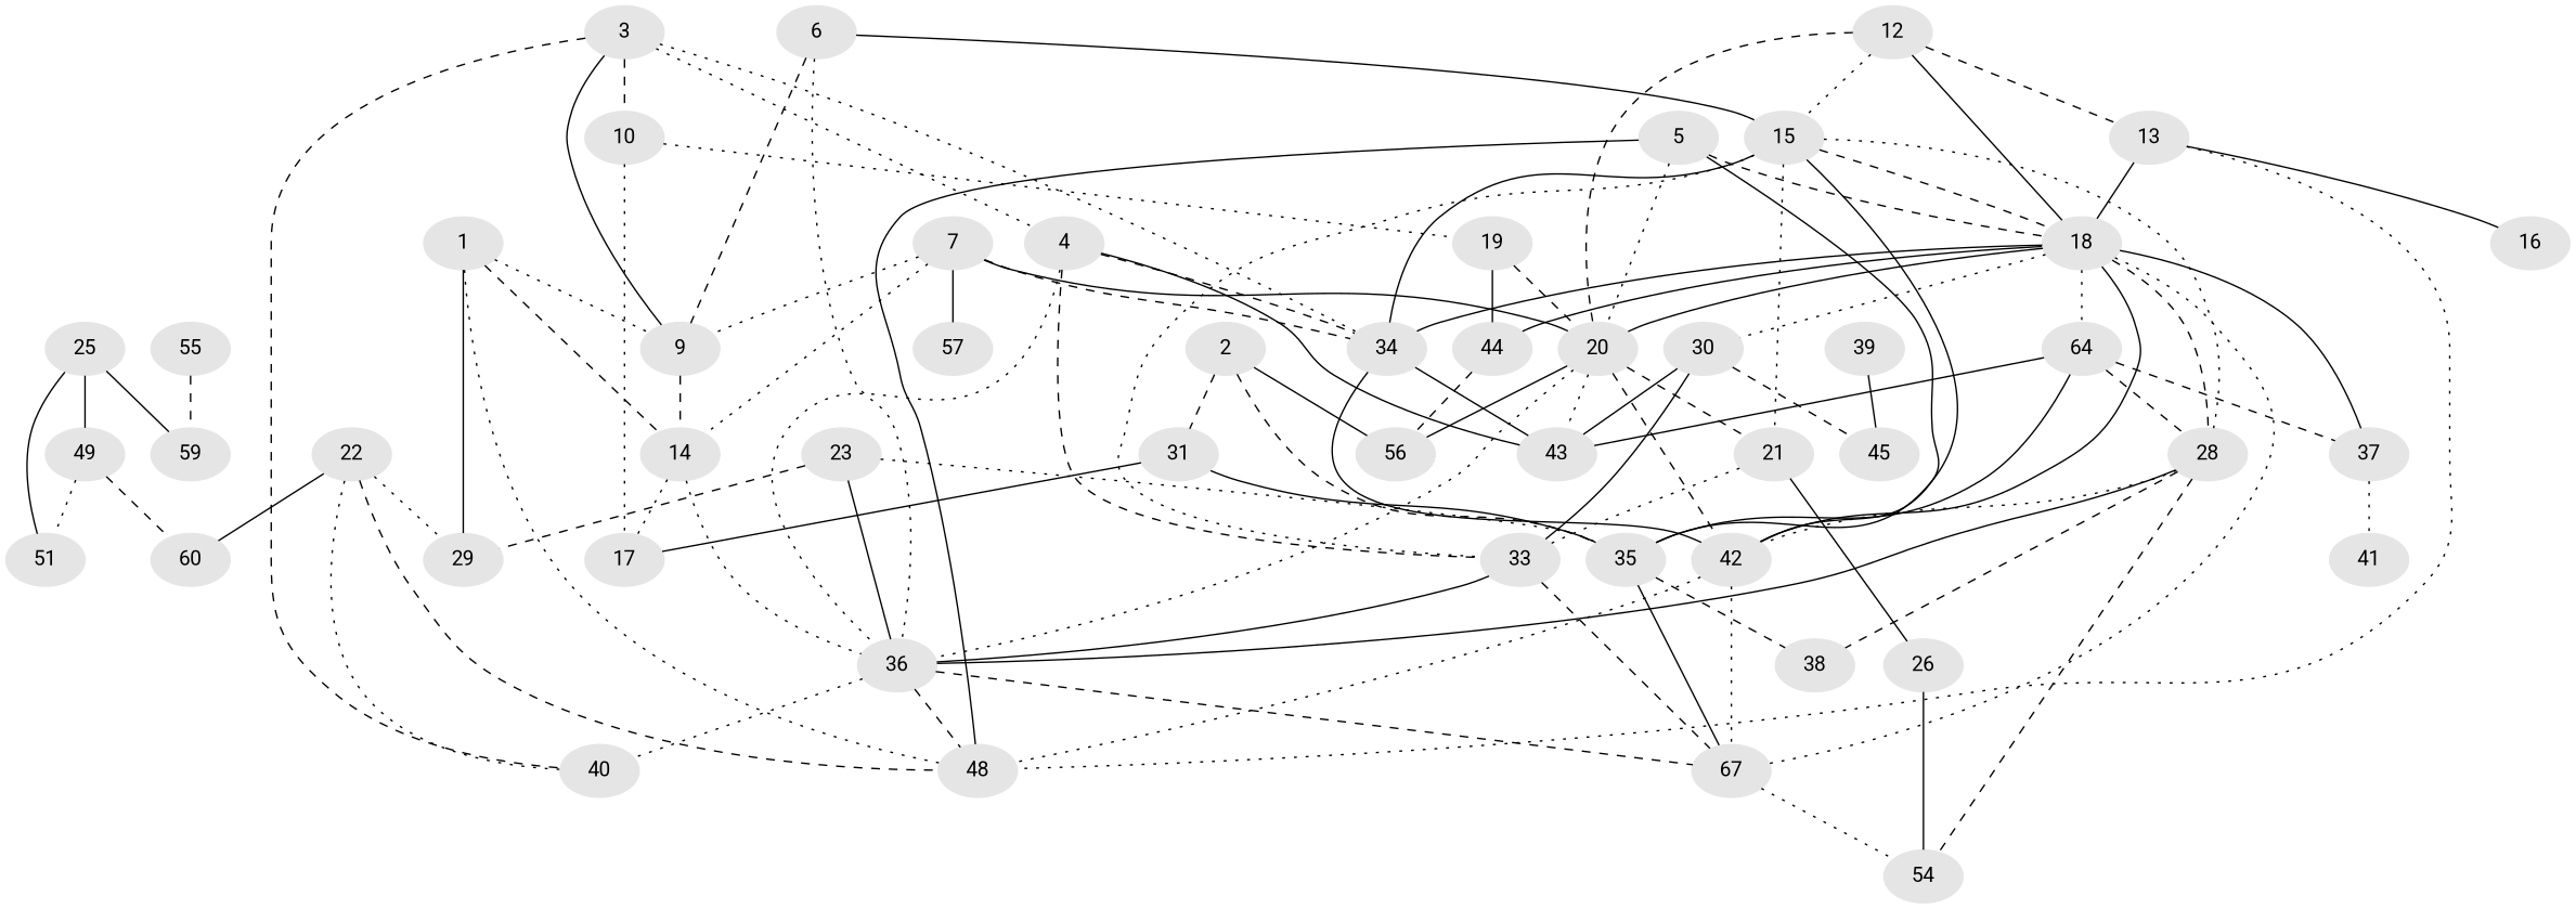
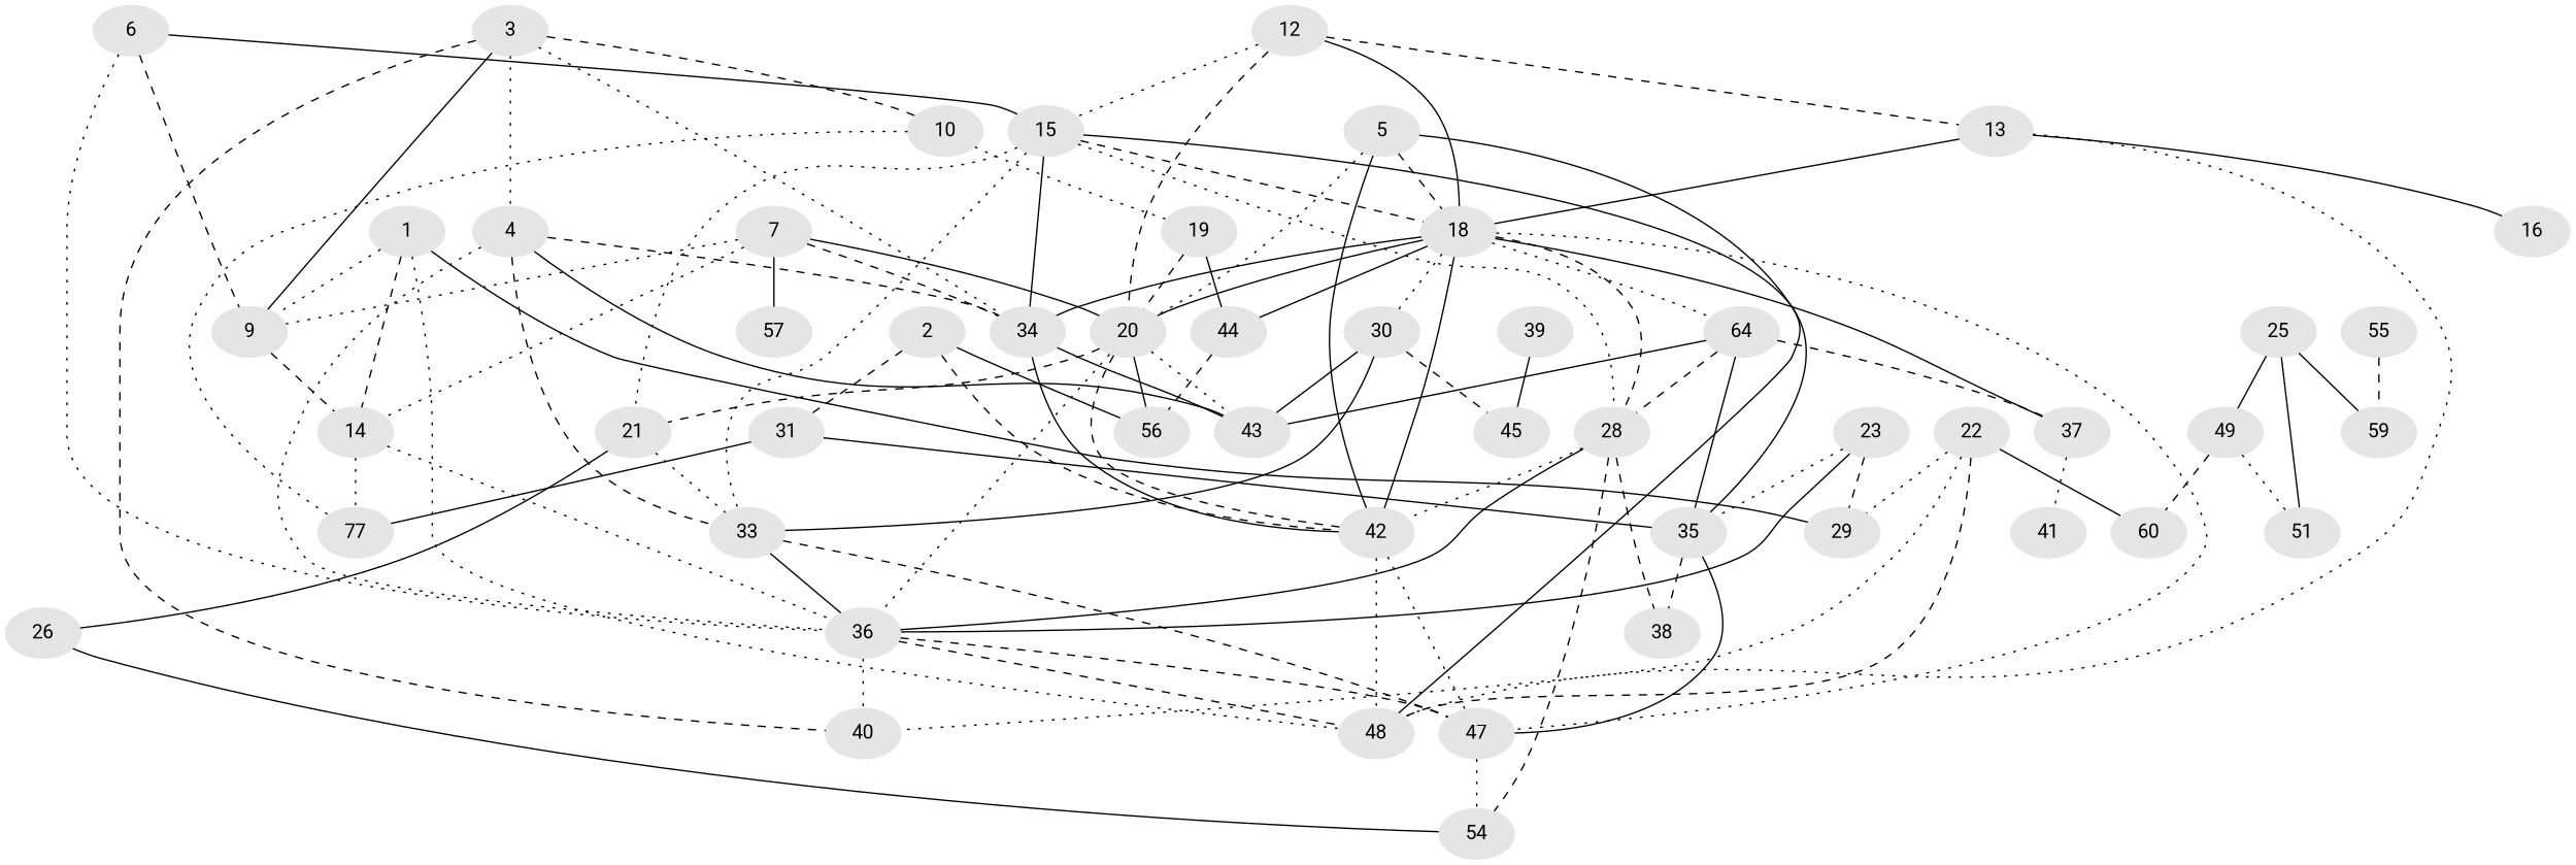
  graph {
    fontname=Roboto
    node [color=gray90 fontname=Roboto style=filled]
    edge [fontname=Roboto style=solid weight=1.0]
    1
    9
    29
    48
    14
    n6 [label=31]
    2
    35
    56
-   17
-   47 [label=67]
+   17 [label=77]
+   47
    38
    3
    4
    10
    34
    40
    33
    36
    43
    19
    42
    5
    18
    20
    28
    n27 [label=64]
    30
    37
    44
    21
    6
    15
    7
    57
    12
    13
    16
    26
    54
    45
    41
    22
    60
    23
    25
    49
    59
    51
    39
    55
    1 -- 9 [style=dotted]
    1 -- 29
    1 -- 48 [style=dotted]
    1 -- 14 [style=dashed]
    9 -- 14 [style=dashed]
    14 -- 17 [style=dotted]
    14 -- 36 [style=dotted]
    n6 -- 35 [weight=2.0]
    n6 -- 17
    2 -- n6 [style=dashed]
-   2 -- 35 [style=dashed]
+   2 -- 42 [style=dashed]
    2 -- 56
    35 -- 47
    35 -- 38 [style=dashed]
    47 -- 54 [style=dotted]
    3 -- 9
    3 -- 4 [style=dotted]
    3 -- 10 [style=dashed]
    3 -- 34 [style=dotted]
    3 -- 40 [style=dashed]
    4 -- 34 [style=dashed]
    4 -- 33 [style=dashed]
    4 -- 36 [style=dotted]
    4 -- 43
    10 -- 17 [style=dotted]
    10 -- 19 [style=dotted]
    34 -- 43
    34 -- 42
    33 -- 47 [style=dashed]
    33 -- 36
    36 -- 48 [style=dashed]
    36 -- 47 [style=dashed]
    36 -- 40 [style=dotted weight=2.0]
    19 -- 20 [style=dashed]
    19 -- 44
    42 -- 48 [style=dotted weight=2.0]
    42 -- 47 [style=dotted weight=2.0]
    5 -- 48
    5 -- 42
    5 -- 18 [style=dashed]
    5 -- 20 [style=dotted]
    18 -- 47 [style=dotted]
    18 -- 34 [weight=2.0]
    18 -- 42
    18 -- 20
    18 -- 28 [style=dashed]
    18 -- n27 [style=dotted]
    18 -- 30 [style=dotted]
    18 -- 37 [weight=2.0]
    18 -- 44
    20 -- 56
    20 -- 36 [style=dotted]
    20 -- 43 [style=dotted]
    20 -- 42 [style=dashed]
    20 -- 21 [style=dashed]
    28 -- 38 [style=dashed]
    28 -- 36
    28 -- 42 [style=dotted]
    28 -- 54 [style=dashed]
    n27 -- 35
    n27 -- 43
    n27 -- 28 [style=dashed weight=2.0]
    n27 -- 37 [style=dashed weight=2.0]
    30 -- 33
    30 -- 43
    30 -- 45 [style=dashed]
    37 -- 41 [style=dotted]
    44 -- 56 [style=dashed]
    21 -- 33 [style=dotted]
    21 -- 26
    6 -- 9 [style=dashed]
    6 -- 36 [style=dotted]
    6 -- 15
    15 -- 35
    15 -- 34 [weight=2.0]
    15 -- 33 [style=dotted]
    15 -- 18 [style=dashed]
    15 -- 28 [style=dotted]
    15 -- 21 [style=dotted]
    7 -- 9 [style=dotted]
    7 -- 14 [style=dotted weight=2.0]
    7 -- 34 [style=dashed]
    7 -- 20 [weight=2.0]
    7 -- 57
    12 -- 18
    12 -- 20 [style=dashed]
    12 -- 15 [style=dotted]
    12 -- 13 [style=dashed]
    13 -- 48 [style=dotted]
    13 -- 18
    13 -- 16
    26 -- 54
    22 -- 29 [style=dotted]
    22 -- 48 [style=dashed]
    22 -- 40 [style=dotted]
    22 -- 60
    23 -- 29 [style=dashed]
    23 -- 35 [style=dotted]
    23 -- 36
    25 -- 49
    25 -- 59
    25 -- 51
    49 -- 60 [style=dashed]
    49 -- 51 [style=dotted]
    39 -- 45
    55 -- 59 [style=dashed]
  }
